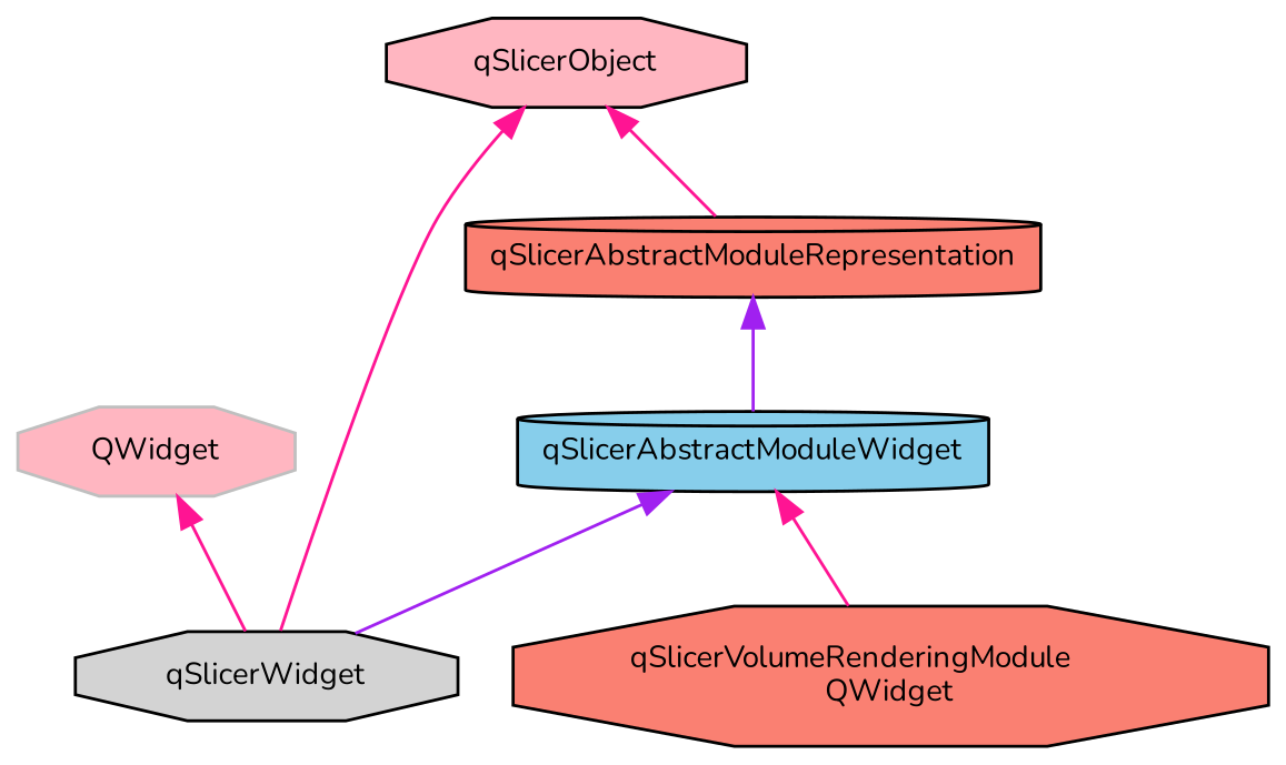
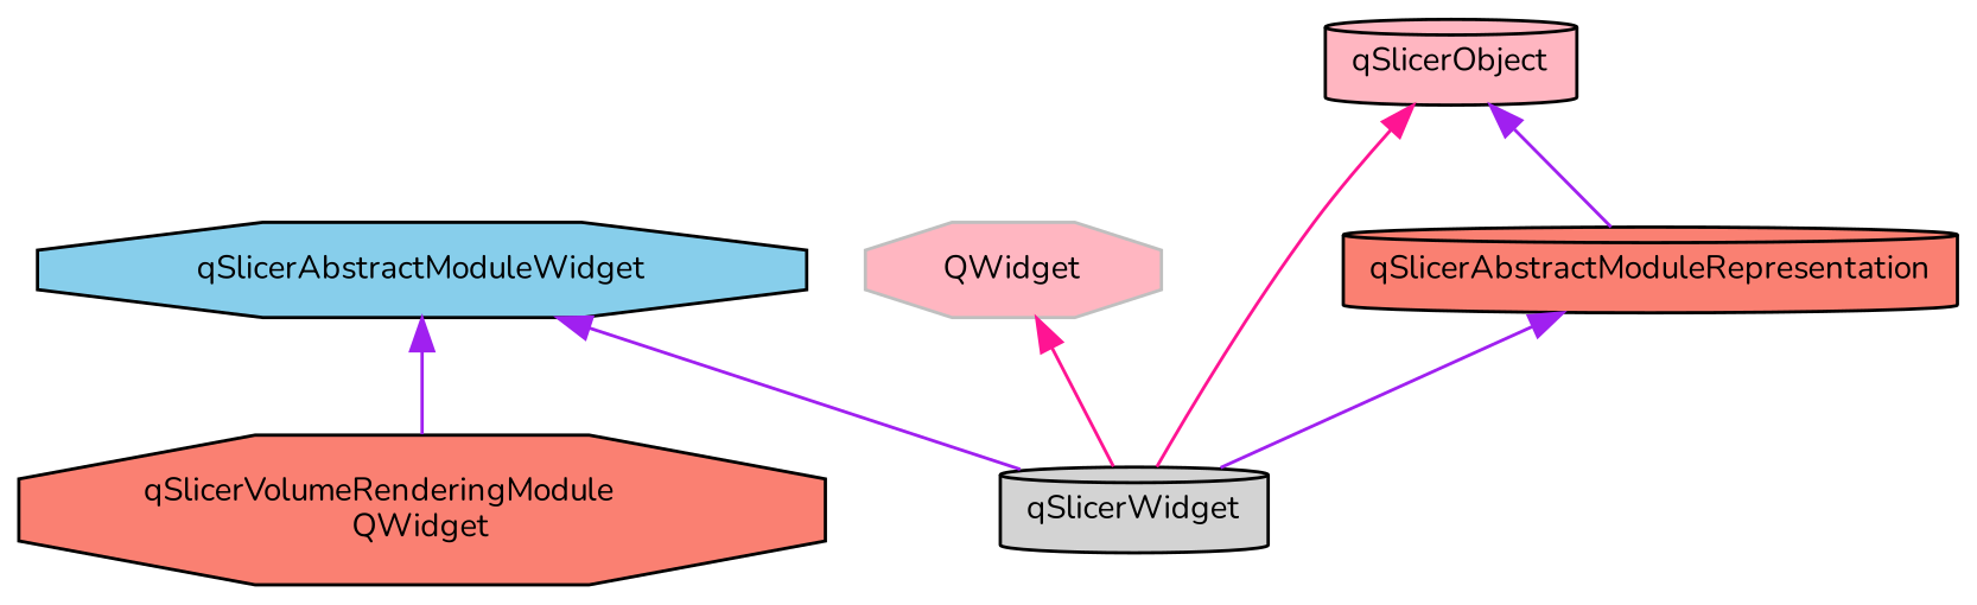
  digraph {
    fontname=Nunito
    node [color=black fillcolor=salmon fontname=Nunito fontsize=10 shape=octagon style=filled]
    edge [color=deeppink dir=back fontname=Nunito fontsize=10 labelfontname=Helvetica labelfontsize=10 style=solid]
    n1 [fontcolor=black height=0.2 label="qSlicerVolumeRenderingModule\lQWidget" width=0.4]
-   n2 [fillcolor=skyblue height=0.2 label=qSlicerAbstractModuleWidget shape=cylinder width=0.4]
-   n3 [fillcolor=lightgrey height=0.2 label=qSlicerWidget width=0.4]
+   n2 [fillcolor=skyblue height=0.2 label=qSlicerAbstractModuleWidget width=0.4]
+   n3 [fillcolor=lightgrey height=0.2 label=qSlicerWidget shape=cylinder width=0.4]
    n4 [color=grey75 fillcolor=lightpink height=0.2 label=QWidget width=0.4]
-   n5 [fillcolor=lightpink height=0.2 label=qSlicerObject width=0.4]
+   n5 [fillcolor=lightpink height=0.2 label=qSlicerObject shape=cylinder width=0.4]
    n6 [height=0.2 label=qSlicerAbstractModuleRepresentation shape=cylinder width=0.4]
-   n2 -> n1
+   n2 -> n1 [color=purple]
    n2 -> n3 [color=purple]
    n4 -> n3
    n5 -> n3
-   n5 -> n6
-   n6 -> n2 [color=purple]
+   n5 -> n6 [color=purple]
+   n6 -> n3 [color=purple]
  }
